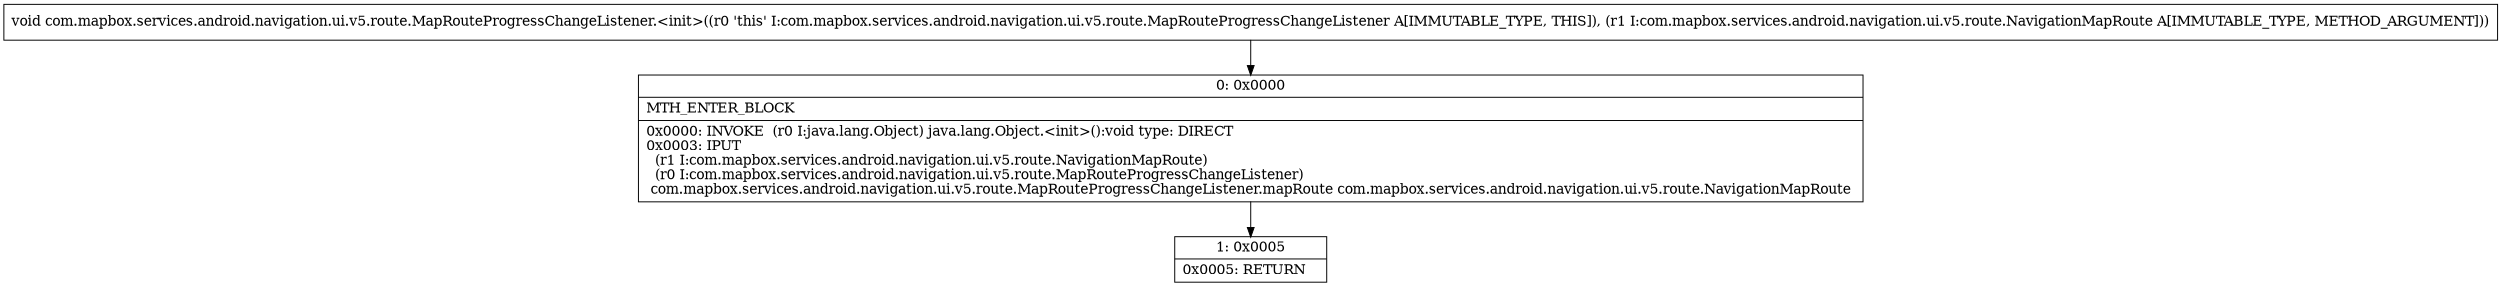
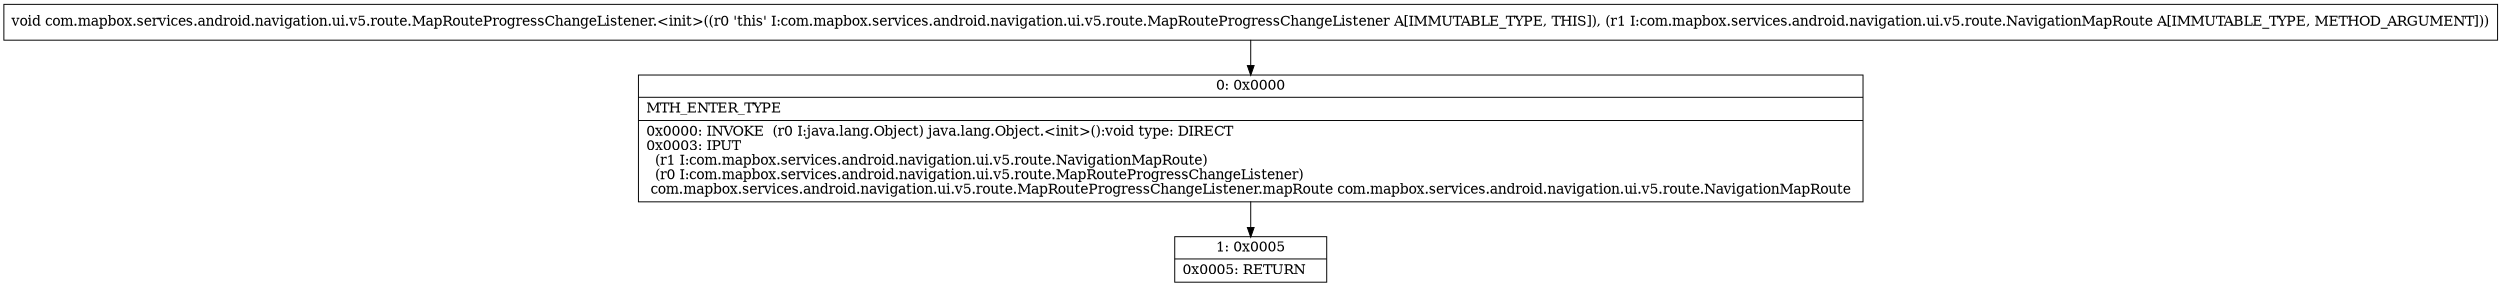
  digraph {
    node [shape=record]
-   n1 [label="{0\:\ 0x0000|MTH_ENTER_BLOCK\l|0x0000: INVOKE  (r0 I:java.lang.Object) java.lang.Object.\<init\>():void type: DIRECT \l0x0003: IPUT  \l  (r1 I:com.mapbox.services.android.navigation.ui.v5.route.NavigationMapRoute)\l  (r0 I:com.mapbox.services.android.navigation.ui.v5.route.MapRouteProgressChangeListener)\l com.mapbox.services.android.navigation.ui.v5.route.MapRouteProgressChangeListener.mapRoute com.mapbox.services.android.navigation.ui.v5.route.NavigationMapRoute \l}"]
+   n1 [label="{0\:\ 0x0000|MTH_ENTER_TYPE\l|0x0000: INVOKE  (r0 I:java.lang.Object) java.lang.Object.\<init\>():void type: DIRECT \l0x0003: IPUT  \l  (r1 I:com.mapbox.services.android.navigation.ui.v5.route.NavigationMapRoute)\l  (r0 I:com.mapbox.services.android.navigation.ui.v5.route.MapRouteProgressChangeListener)\l com.mapbox.services.android.navigation.ui.v5.route.MapRouteProgressChangeListener.mapRoute com.mapbox.services.android.navigation.ui.v5.route.NavigationMapRoute \l}"]
    n2 [label="{1\:\ 0x0005|0x0005: RETURN   \l}"]
    n3 [label="{void com.mapbox.services.android.navigation.ui.v5.route.MapRouteProgressChangeListener.\<init\>((r0 'this' I:com.mapbox.services.android.navigation.ui.v5.route.MapRouteProgressChangeListener A[IMMUTABLE_TYPE, THIS]), (r1 I:com.mapbox.services.android.navigation.ui.v5.route.NavigationMapRoute A[IMMUTABLE_TYPE, METHOD_ARGUMENT])) }"]
    n1 -> n2
    n3 -> n1
  }
